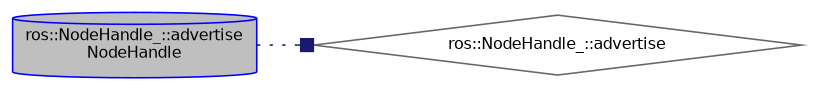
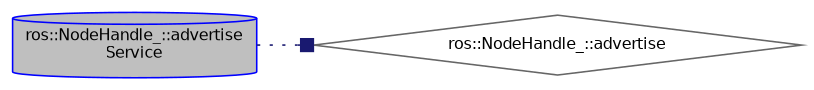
  digraph {
    rankdir=LR
    fontname="DejaVu Sans"
    node [fontname="DejaVu Sans" fontsize=10 style=filled]
-   n1 [color=blue fillcolor=grey75 fontcolor=black height=0.2 label="ros::NodeHandle_::advertise\lNodeHandle" shape=cylinder width=0.4]
+   n1 [color=blue fillcolor=grey75 fontcolor=black height=0.2 label="ros::NodeHandle_::advertise\lService" shape=cylinder width=0.4]
    n2 [color=gray40 fillcolor=white height=0.2 label="ros::NodeHandle_::advertise" shape=diamond width=0.4]
    n1 -> n2 [color=midnightblue fontname="DejaVu Sans" fontsize=10 labelfontname=Helvetica labelfontsize=10 style=dotted arrowhead=box]
  }
